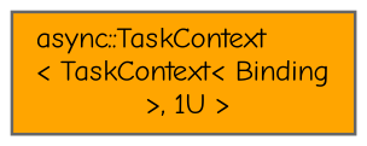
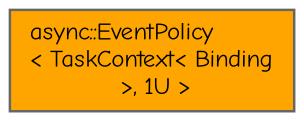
  digraph {
    rankdir=LR
    fontname="Comic Neue"
-   n1 [color=grey40 fillcolor=orange fontname="Comic Neue" fontsize=10 height=0.2 label="async::TaskContext\l\< TaskContext\< Binding\l \>, 1U \>" shape=box style=filled width=0.4]
+   n1 [color=grey40 fillcolor=orange fontname="Comic Neue" fontsize=10 height=0.2 label="async::EventPolicy\l\< TaskContext\< Binding\l \>, 1U \>" shape=box style=filled width=0.4]
  }
